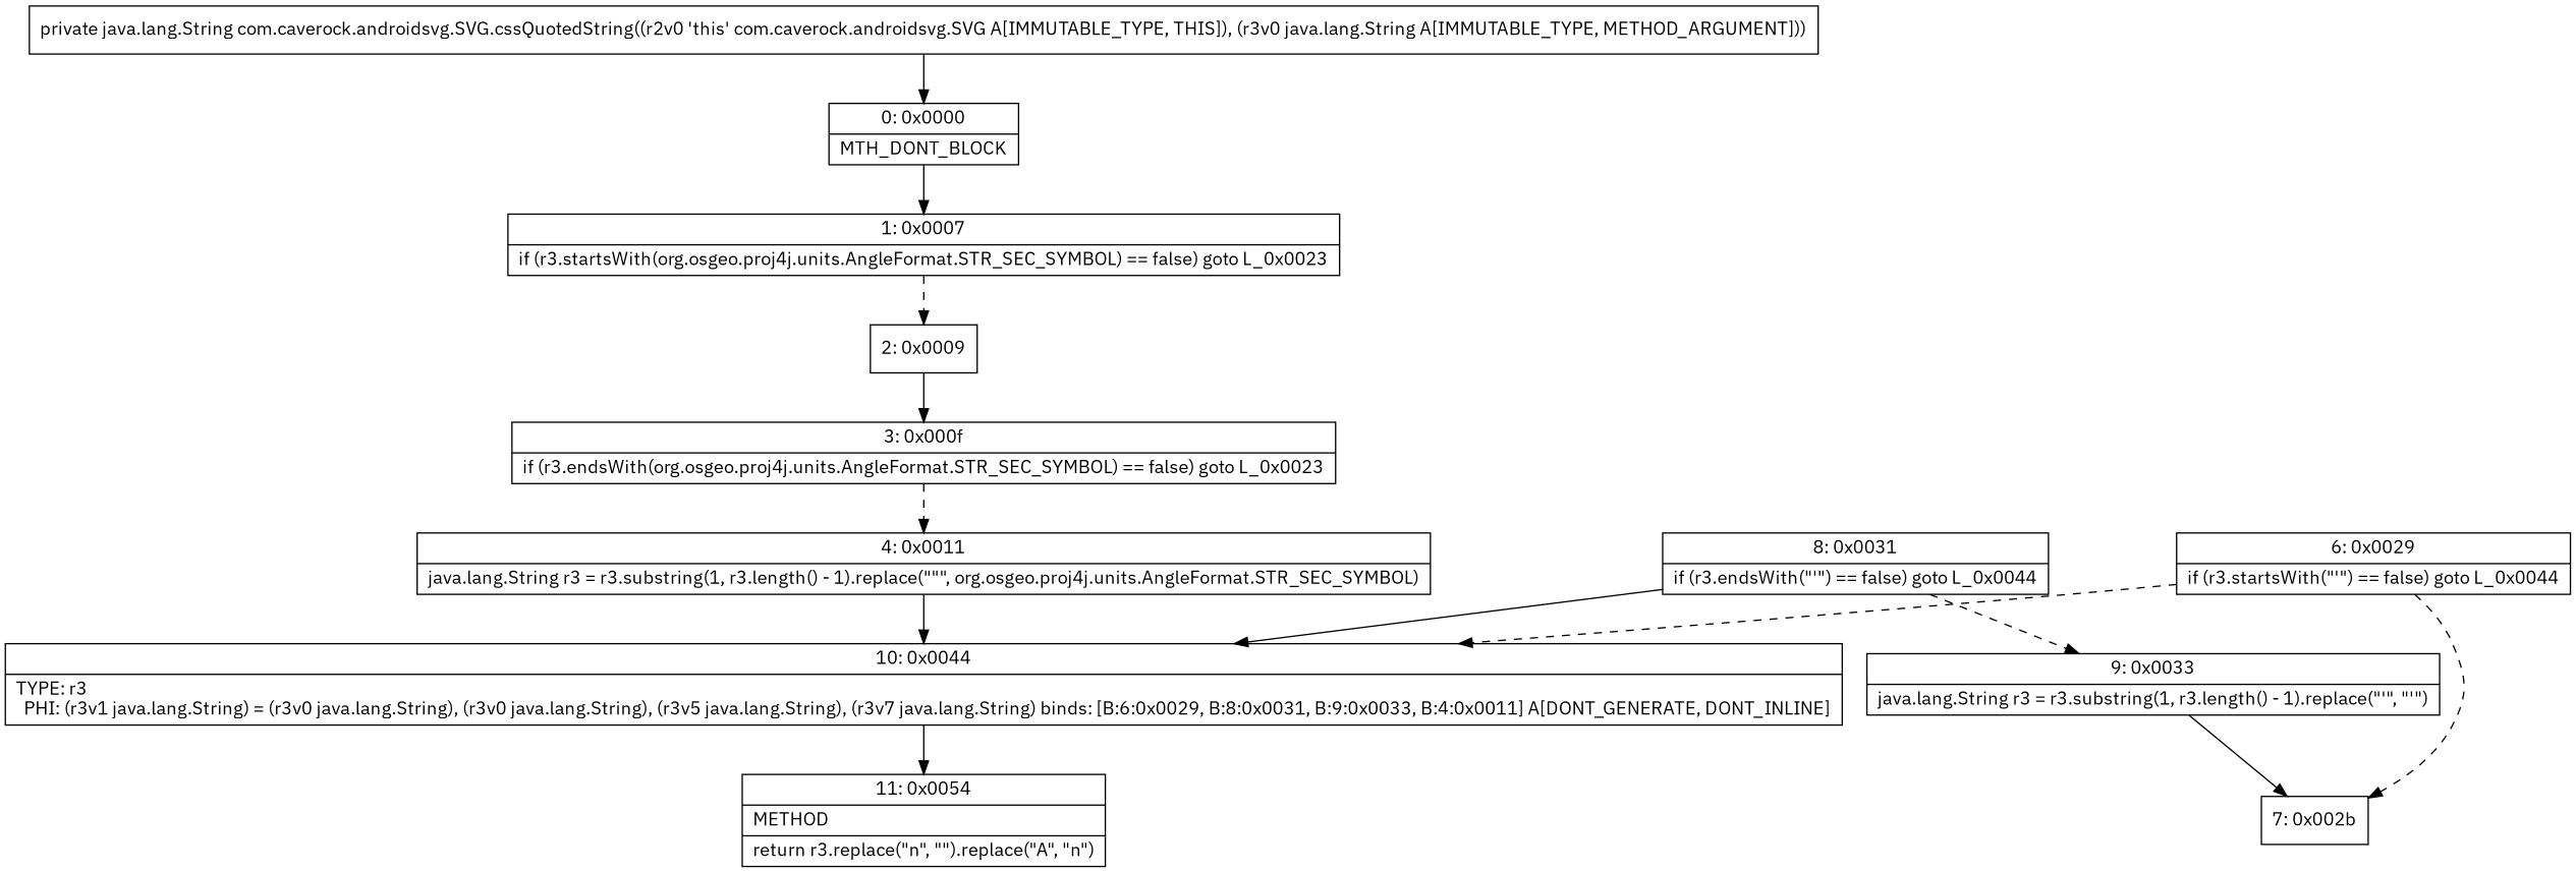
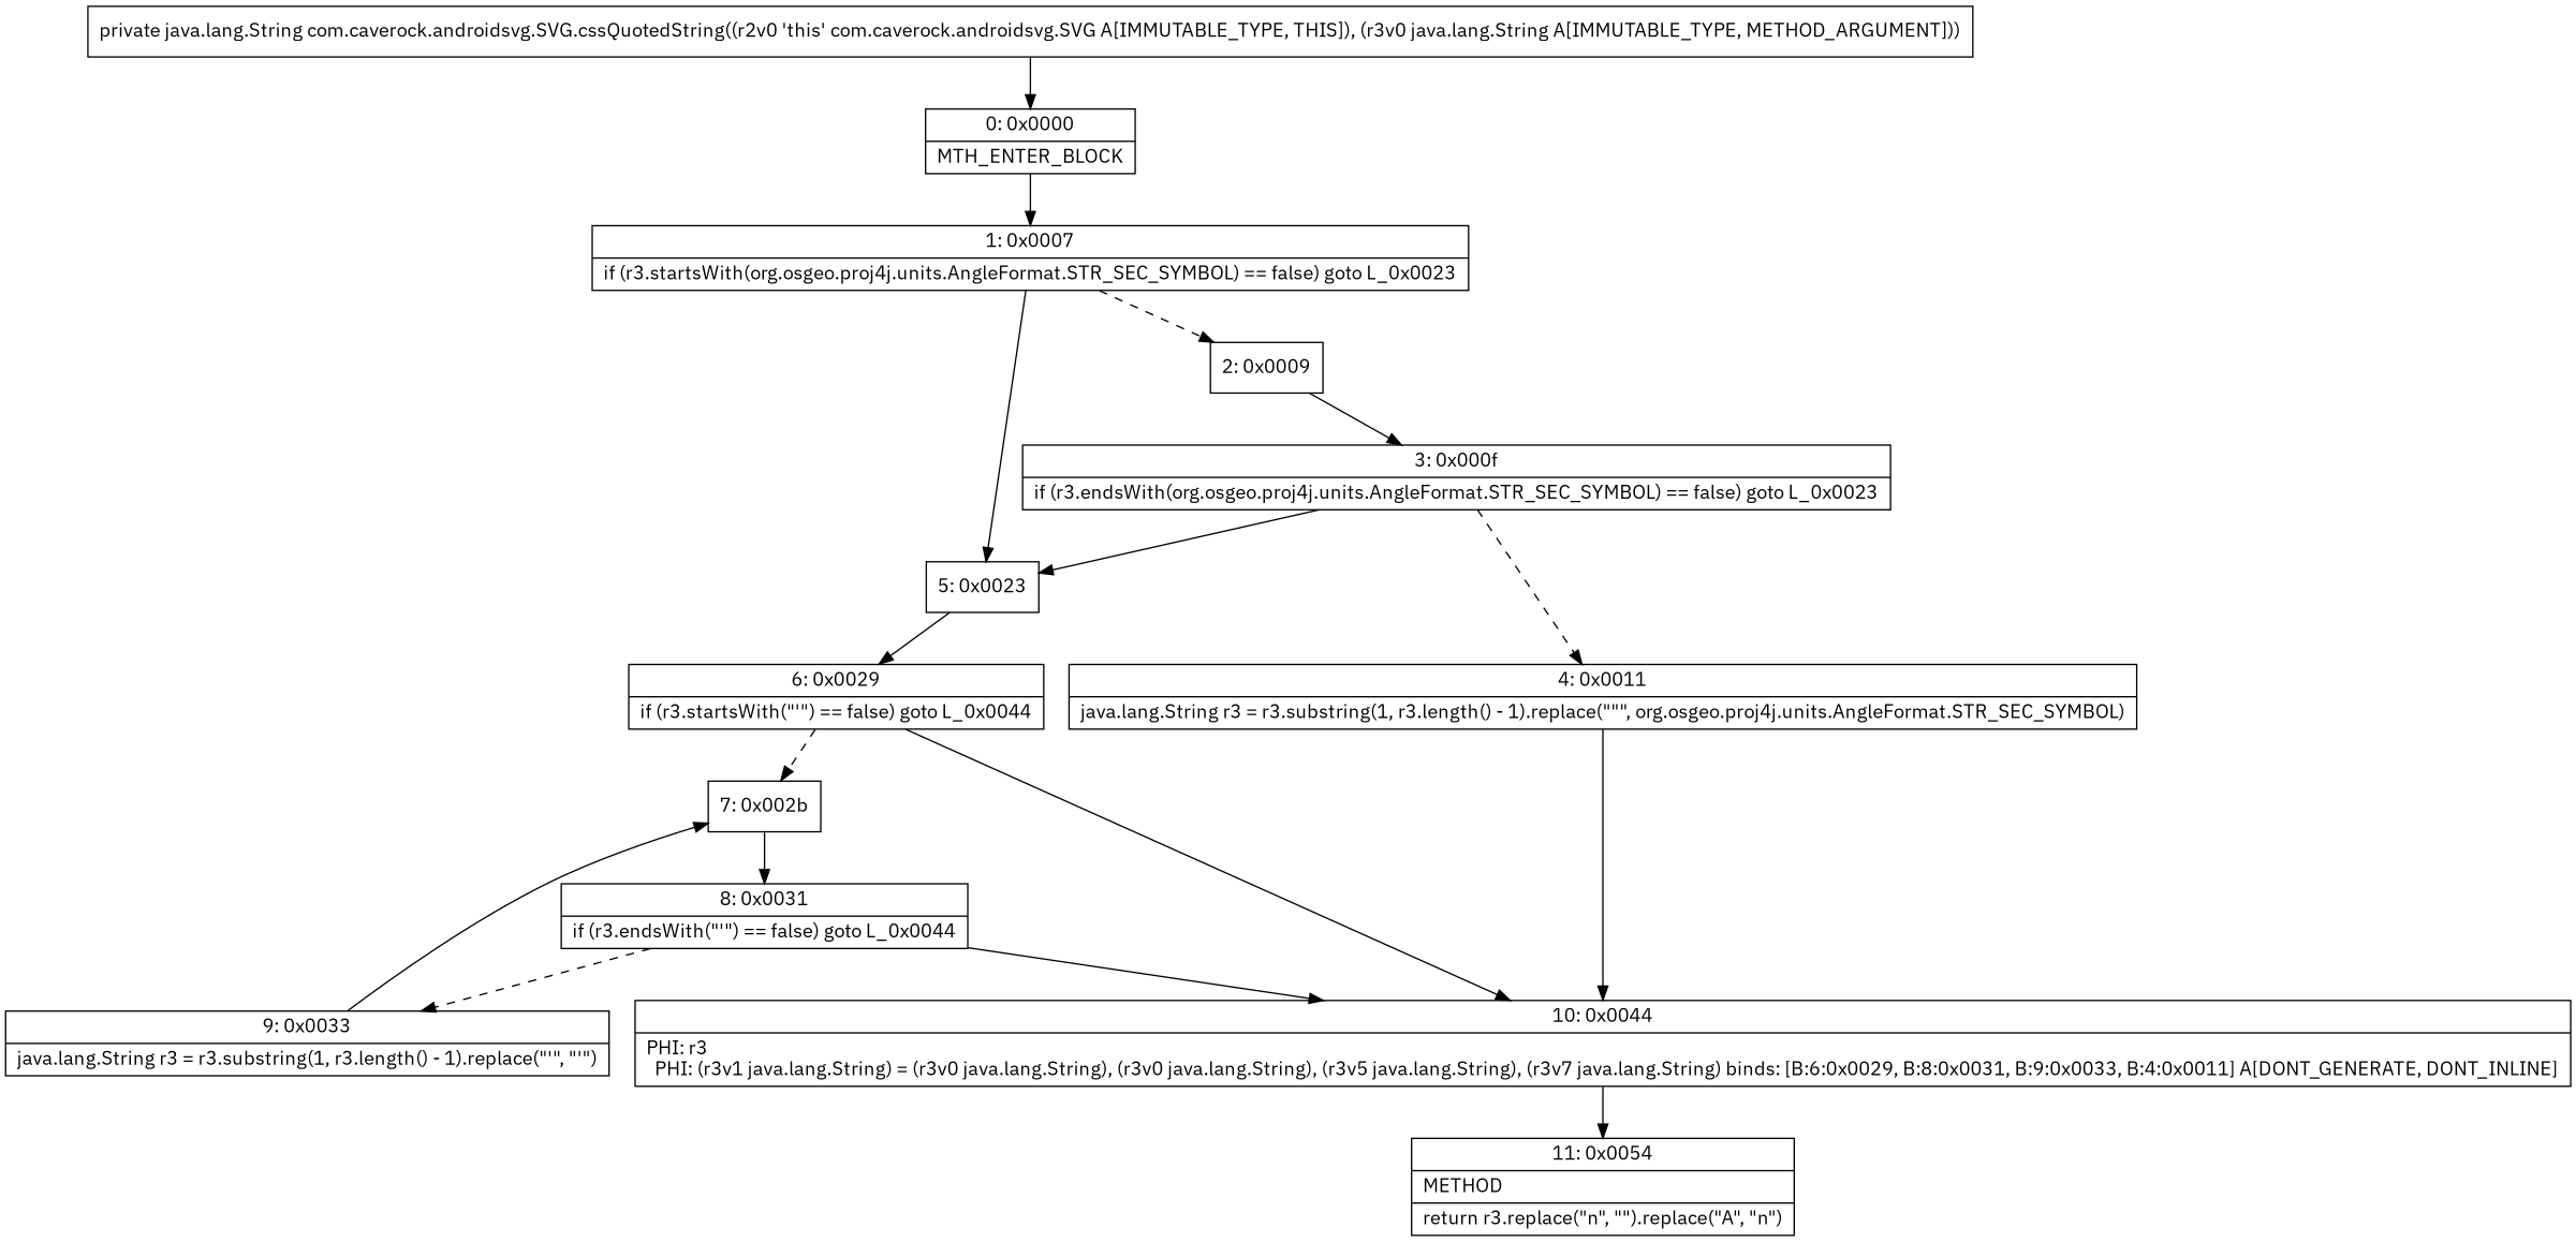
  digraph {
    fontname="IBM Plex Sans"
    node [fontname="IBM Plex Sans" shape=record]
    edge [fontname="IBM Plex Sans"]
-   n1 [label="{0\:\ 0x0000|MTH_DONT_BLOCK\l}"]
+   n1 [label="{0\:\ 0x0000|MTH_ENTER_BLOCK\l}"]
    n2 [label="{1\:\ 0x0007|if (r3.startsWith(org.osgeo.proj4j.units.AngleFormat.STR_SEC_SYMBOL) == false) goto L_0x0023\l}"]
    n3 [label="{2\:\ 0x0009}"]
+   n4 [label="{5\:\ 0x0023}"]
    n5 [label="{3\:\ 0x000f|if (r3.endsWith(org.osgeo.proj4j.units.AngleFormat.STR_SEC_SYMBOL) == false) goto L_0x0023\l}"]
    n6 [label="{6\:\ 0x0029|if (r3.startsWith(\"'\") == false) goto L_0x0044\l}"]
    n7 [label="{4\:\ 0x0011|java.lang.String r3 = r3.substring(1, r3.length() \- 1).replace(\"\"\", org.osgeo.proj4j.units.AngleFormat.STR_SEC_SYMBOL)\l}"]
-   n8 [label="{10\:\ 0x0044|TYPE: r3 \l  PHI: (r3v1 java.lang.String) = (r3v0 java.lang.String), (r3v0 java.lang.String), (r3v5 java.lang.String), (r3v7 java.lang.String) binds: [B:6:0x0029, B:8:0x0031, B:9:0x0033, B:4:0x0011] A[DONT_GENERATE, DONT_INLINE]\l}"]
+   n8 [label="{10\:\ 0x0044|PHI: r3 \l  PHI: (r3v1 java.lang.String) = (r3v0 java.lang.String), (r3v0 java.lang.String), (r3v5 java.lang.String), (r3v7 java.lang.String) binds: [B:6:0x0029, B:8:0x0031, B:9:0x0033, B:4:0x0011] A[DONT_GENERATE, DONT_INLINE]\l}"]
    n9 [label="{11\:\ 0x0054|METHOD\l|return r3.replace(\"n\", \"\").replace(\"A\", \"n\")\l}"]
    n10 [label="{7\:\ 0x002b}"]
    n11 [label="{8\:\ 0x0031|if (r3.endsWith(\"'\") == false) goto L_0x0044\l}"]
    n12 [label="{9\:\ 0x0033|java.lang.String r3 = r3.substring(1, r3.length() \- 1).replace(\"'\", \"'\")\l}"]
    n13 [label="{private java.lang.String com.caverock.androidsvg.SVG.cssQuotedString((r2v0 'this' com.caverock.androidsvg.SVG A[IMMUTABLE_TYPE, THIS]), (r3v0 java.lang.String A[IMMUTABLE_TYPE, METHOD_ARGUMENT])) }"]
    n1 -> n2
    n2 -> n3 [style=dashed]
+   n2 -> n4
    n3 -> n5
+   n4 -> n6
+   n5 -> n4
    n5 -> n7 [style=dashed]
-   n6 -> n8 [style=dashed]
+   n6 -> n8
    n6 -> n10 [style=dashed]
    n7 -> n8
    n8 -> n9
+   n10 -> n11
    n11 -> n8
    n11 -> n12 [style=dashed]
    n12 -> n10
    n13 -> n1
  }
